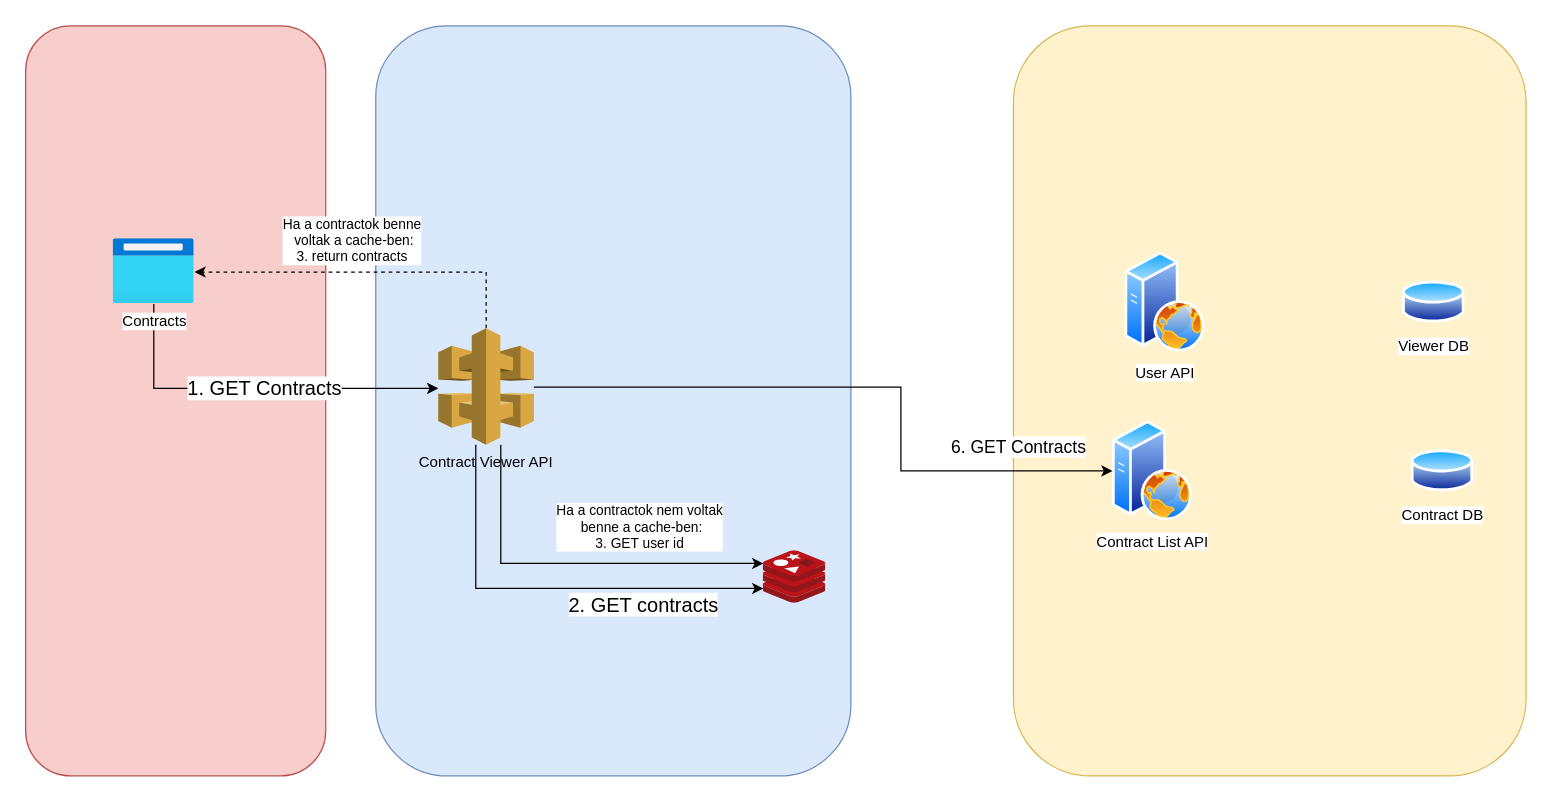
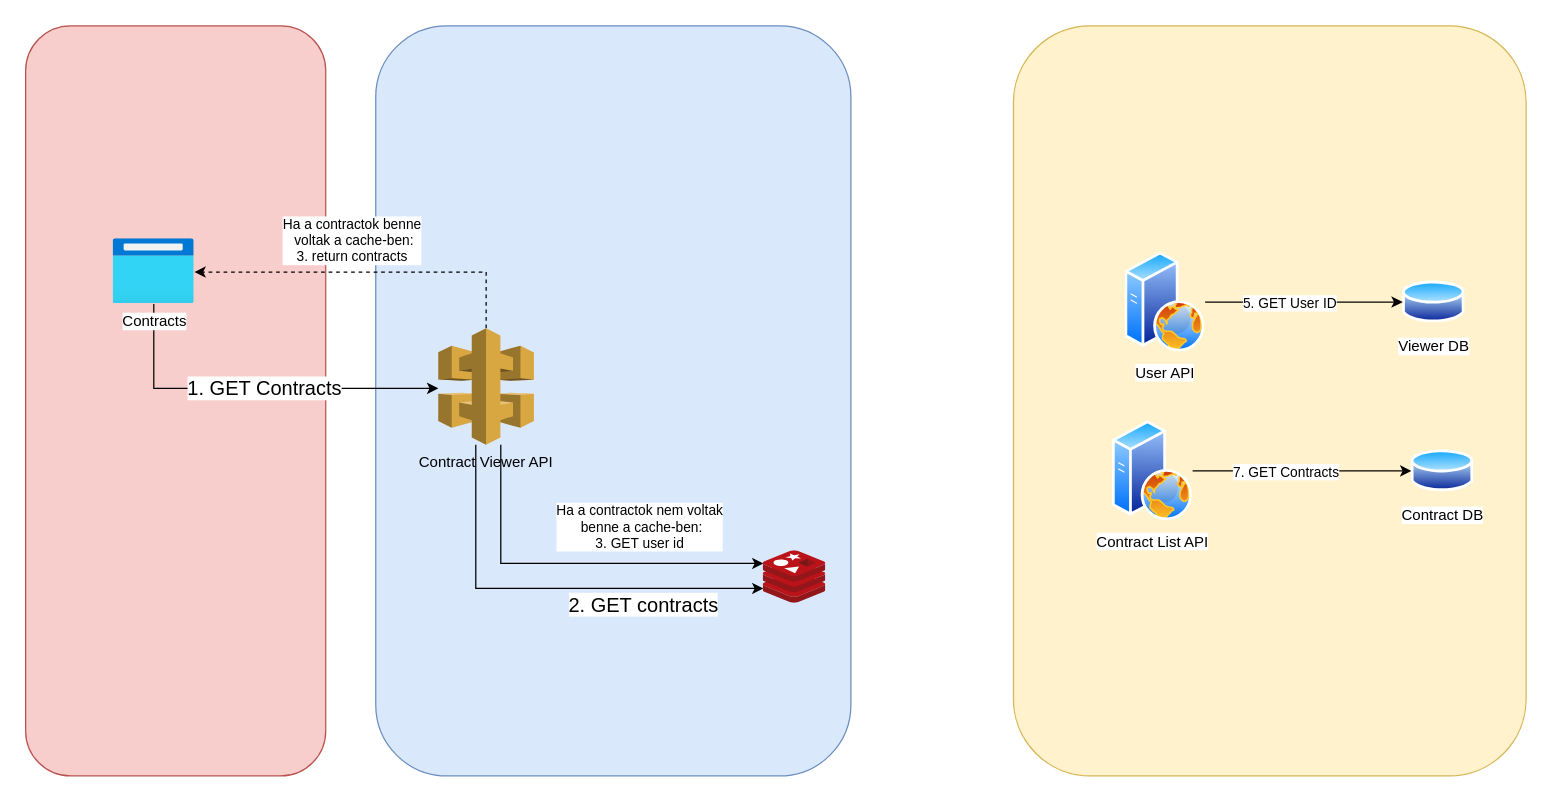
  <mxCell id="0" />
  <mxCell id="1" parent="0" />
  <mxCell id="2" value="" style="rounded=1;whiteSpace=wrap;html=1;fillColor=#f8cecc;strokeColor=#b85450;" parent="1" vertex="1"><mxGeometry x="20" y="20" width="240" height="600" as="geometry" /></mxCell>
  <mxCell id="3" value="" style="rounded=1;whiteSpace=wrap;html=1;fillColor=#fff2cc;strokeColor=#d6b656;" parent="1" vertex="1"><mxGeometry x="810" y="20" width="410" height="600" as="geometry" /></mxCell>
  <mxCell id="4" value="Contract DB" style="image;aspect=fixed;perimeter=ellipsePerimeter;html=1;align=center;shadow=0;dashed=0;spacingTop=3;image=img/lib/active_directory/database.svg;" parent="1" vertex="1"><mxGeometry x="1128.21" y="357.5" width="50" height="37" as="geometry" /></mxCell>
  <mxCell id="5" value="Viewer DB" style="image;aspect=fixed;perimeter=ellipsePerimeter;html=1;align=center;shadow=0;dashed=0;spacingTop=3;image=img/lib/active_directory/database.svg;" parent="1" vertex="1"><mxGeometry x="1121.29" y="222.5" width="50" height="37" as="geometry" /></mxCell>
  <mxCell id="6" style="edgeStyle=orthogonalEdgeStyle;rounded=0;orthogonalLoop=1;jettySize=auto;html=1;exitX=0.5;exitY=1;exitDx=0;exitDy=0;" parent="1" source="4" target="4" edge="1"><mxGeometry relative="1" as="geometry" /></mxCell>
+ <mxCell id="7" style="edgeStyle=orthogonalEdgeStyle;rounded=0;orthogonalLoop=1;jettySize=auto;html=1;startArrow=none;startFill=0;" parent="1" source="9" target="5" edge="1"><mxGeometry relative="1" as="geometry" /></mxCell>
+ <mxCell id="8" value="5. GET User ID" style="edgeLabel;html=1;align=center;verticalAlign=middle;resizable=0;points=[];" vertex="1" connectable="0" parent="7"><mxGeometry x="0.15" relative="1" as="geometry"><mxPoint x="-24" as="offset" /></mxGeometry></mxCell>
  <mxCell id="9" value="User API" style="image;aspect=fixed;perimeter=ellipsePerimeter;html=1;align=center;shadow=0;dashed=0;spacingTop=3;image=img/lib/active_directory/web_server.svg;" parent="1" vertex="1"><mxGeometry x="899.29" y="201" width="64" height="80" as="geometry" /></mxCell>
+ <mxCell id="10" style="edgeStyle=orthogonalEdgeStyle;rounded=0;orthogonalLoop=1;jettySize=auto;html=1;startArrow=none;startFill=0;" parent="1" source="12" target="4" edge="1"><mxGeometry relative="1" as="geometry" /></mxCell>
+ <mxCell id="11" value="7. GET Contracts" style="edgeLabel;html=1;align=center;verticalAlign=middle;resizable=0;points=[];" vertex="1" connectable="0" parent="10"><mxGeometry x="0.046" relative="1" as="geometry"><mxPoint x="-17" as="offset" /></mxGeometry></mxCell>
  <mxCell id="12" value="Contract List API" style="image;aspect=fixed;perimeter=ellipsePerimeter;html=1;align=center;shadow=0;dashed=0;spacingTop=3;image=img/lib/active_directory/web_server.svg;" parent="1" vertex="1"><mxGeometry x="889.29" y="336" width="64" height="80" as="geometry" /></mxCell>
  <mxCell id="13" value="" style="rounded=1;whiteSpace=wrap;html=1;fillColor=#dae8fc;strokeColor=#6c8ebf;" parent="1" vertex="1"><mxGeometry x="300" y="20" width="380" height="600" as="geometry" /></mxCell>
- <mxCell id="14" style="edgeStyle=orthogonalEdgeStyle;rounded=0;orthogonalLoop=1;jettySize=auto;html=1;" parent="1" source="20" target="12" edge="1"><mxGeometry relative="1" as="geometry"><Array as="points"><mxPoint x="420" y="309" /><mxPoint x="720" y="309" /><mxPoint x="720" y="240" /></Array></mxGeometry></mxCell>
- <mxCell id="15" value="&lt;font&gt;6. GET Contracts&lt;/font&gt;" style="edgeLabel;html=1;align=center;verticalAlign=middle;resizable=0;points=[];fontSize=14;" parent="14" vertex="1" connectable="0"><mxGeometry x="0.748" y="-1" relative="1" as="geometry"><mxPoint x="-9" y="-21" as="offset" /></mxGeometry></mxCell>
  <mxCell id="16" style="edgeStyle=orthogonalEdgeStyle;rounded=0;orthogonalLoop=1;jettySize=auto;html=1;" edge="1" parent="1" source="20" target="24"><mxGeometry relative="1" as="geometry"><Array as="points"><mxPoint x="380" y="470" /></Array></mxGeometry></mxCell>
  <mxCell id="17" value="&lt;font style=&quot;font-size: 16px;&quot;&gt;2. GET contracts&lt;/font&gt;" style="edgeLabel;html=1;align=center;verticalAlign=middle;resizable=0;points=[];" vertex="1" connectable="0" parent="16"><mxGeometry x="0.444" y="2" relative="1" as="geometry"><mxPoint x="-1" y="14" as="offset" /></mxGeometry></mxCell>
  <mxCell id="18" style="edgeStyle=orthogonalEdgeStyle;rounded=0;orthogonalLoop=1;jettySize=auto;html=1;dashed=1;" edge="1" parent="1" source="20" target="23"><mxGeometry relative="1" as="geometry"><Array as="points"><mxPoint x="388" y="217" /></Array></mxGeometry></mxCell>
  <mxCell id="19" value="Ha a contractok benne&lt;div&gt;&amp;nbsp;voltak a cache-ben:&lt;/div&gt;&lt;div&gt;3. return contracts&lt;/div&gt;" style="edgeLabel;html=1;align=center;verticalAlign=middle;resizable=0;points=[];" vertex="1" connectable="0" parent="18"><mxGeometry x="0.159" y="-1" relative="1" as="geometry"><mxPoint x="8" y="-25" as="offset" /></mxGeometry></mxCell>
  <mxCell id="20" value="Contract Viewer API" style="outlineConnect=0;dashed=0;verticalLabelPosition=bottom;verticalAlign=top;align=center;html=1;shape=mxgraph.aws3.api_gateway;fillColor=#D9A741;gradientColor=none;" parent="1" vertex="1"><mxGeometry x="350" y="262" width="76.5" height="93" as="geometry" /></mxCell>
  <mxCell id="21" style="edgeStyle=orthogonalEdgeStyle;rounded=0;orthogonalLoop=1;jettySize=auto;html=1;" parent="1" source="23" target="20" edge="1"><mxGeometry relative="1" as="geometry"><Array as="points"><mxPoint x="270" y="310" /><mxPoint x="270" y="310" /></Array></mxGeometry></mxCell>
  <mxCell id="22" value="&lt;font style=&quot;font-size: 16px;&quot;&gt;1.&amp;nbsp;&lt;/font&gt;&lt;span style=&quot;font-size: 16px; background-color: light-dark(#ffffff, var(--ge-dark-color, #121212)); color: light-dark(rgb(0, 0, 0), rgb(255, 255, 255));&quot;&gt;GET Contracts&lt;/span&gt;" style="edgeLabel;html=1;align=center;verticalAlign=middle;resizable=0;points=[];" parent="21" vertex="1" connectable="0"><mxGeometry x="0.186" y="2" relative="1" as="geometry"><mxPoint x="-20" y="1" as="offset" /></mxGeometry></mxCell>
  <mxCell id="23" value="Contracts" style="image;aspect=fixed;html=1;points=[];align=center;fontSize=12;image=img/lib/azure2/general/Browser.svg;" parent="1" vertex="1"><mxGeometry x="90" y="190.5" width="65" height="52" as="geometry" /></mxCell>
  <mxCell id="24" value="" style="image;sketch=0;aspect=fixed;html=1;points=[];align=center;fontSize=12;image=img/lib/mscae/Cache_Redis_Product.svg;" parent="1" vertex="1"><mxGeometry x="610" y="440" width="50" height="42" as="geometry" /></mxCell>
  <mxCell id="25" value="" style="endArrow=classic;html=1;rounded=0;startArrow=none;startFill=0;edgeStyle=orthogonalEdgeStyle;" parent="1" source="20" target="24" edge="1"><mxGeometry width="50" height="50" relative="1" as="geometry"><mxPoint x="460" y="310" as="sourcePoint" /><mxPoint x="510" y="260" as="targetPoint" /><Array as="points"><mxPoint x="400" y="450" /></Array></mxGeometry></mxCell>
  <mxCell id="26" value="&lt;font&gt;Ha a contractok nem voltak&lt;/font&gt;&lt;div&gt;&lt;font&gt;&lt;font&gt;&amp;nbsp;benne&amp;nbsp;&lt;/font&gt;&lt;span style=&quot;background-color: light-dark(#ffffff, var(--ge-dark-color, #121212)); color: light-dark(rgb(0, 0, 0), rgb(255, 255, 255));&quot;&gt;a cache-ben:&lt;/span&gt;&lt;/font&gt;&lt;div&gt;&lt;div&gt;&lt;font&gt;3. GET user id&lt;/font&gt;&lt;/div&gt;&lt;/div&gt;&lt;/div&gt;" style="edgeLabel;html=1;align=center;verticalAlign=middle;resizable=0;points=[];fontSize=11;" vertex="1" connectable="0" parent="25"><mxGeometry x="-0.12" y="2" relative="1" as="geometry"><mxPoint x="71" y="-28" as="offset" /></mxGeometry></mxCell>
